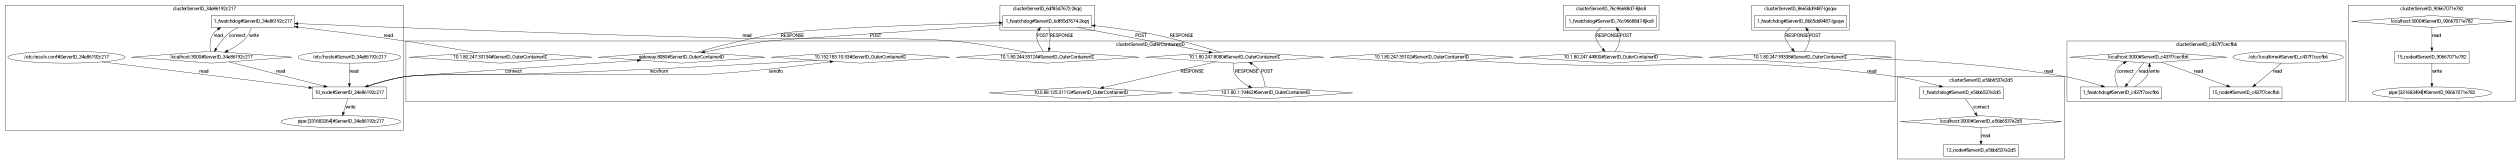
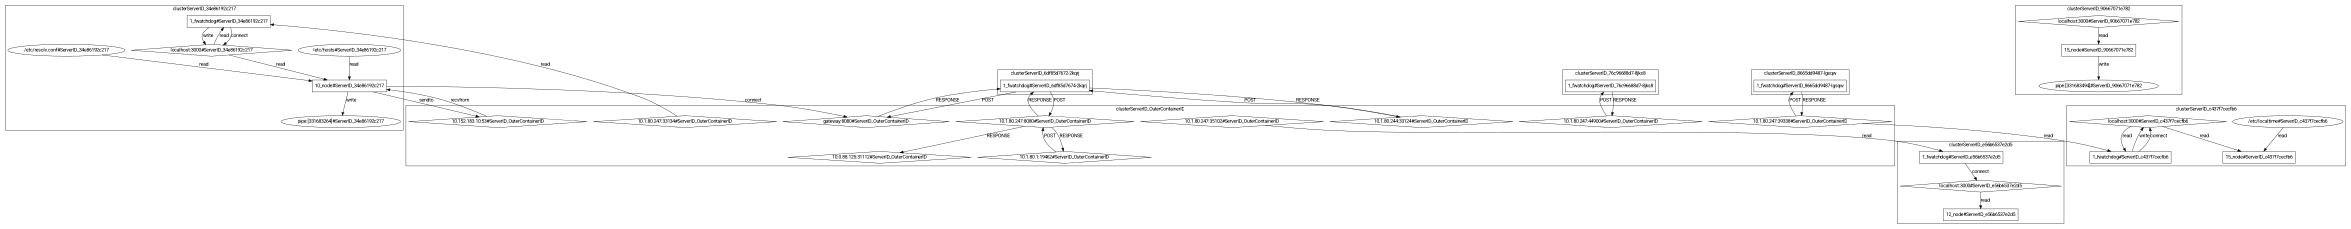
  digraph {
    fontname=Roboto
    node [fontname=Roboto shape=diamond]
    edge [fontname=Roboto]
    "1_fwatchdog#ServerID_34e86192c217" [shape=box]
    "localhost:3000#ServerID_34e86192c217"
    "10_node#ServerID_34e86192c217" [shape=box]
    "pipe:[331683264]#ServerID_34e86192c217" [shape=ellipse]
    "/etc/resolv.conf#ServerID_34e86192c217" [shape=ellipse]
    "/etc/hosts#ServerID_34e86192c217" [shape=ellipse]
    "1_fwatchdog#ServerID_6df85d7674-2kqrj" [shape=box]
    "1_fwatchdog#ServerID_76c96688d7-8jks8" [shape=box]
    "1_fwatchdog#ServerID_8665dd9487-lgsqw" [shape=box]
    "localhost:3000#ServerID_90667071e782"
    "15_node#ServerID_90667071e782" [shape=box]
    "pipe:[331683494]#ServerID_90667071e782" [shape=ellipse]
    "10.1.80.247:8080#ServerID_OuterContainerID"
    "10.1.80.247:39338#ServerID_OuterContainerID"
    "gateway:8080#ServerID_OuterContainerID"
    n16 [label="10.1.80.244:33124#ServerID_OuterContainerID"]
    "10.1.80.247:44900#ServerID_OuterContainerID"
    "10.152.183.10:53#ServerID_OuterContainerID"
    "10.1.80.247:33134#ServerID_OuterContainerID"
    "10.1.80.247:35102#ServerID_OuterContainerID"
    "10.1.80.1:19462#ServerID_OuterContainerID"
    "10.0.88.125:31112#ServerID_OuterContainerID"
    "localhost:3000#ServerID_c437f7cecfb6"
    "1_fwatchdog#ServerID_c437f7cecfb6" [shape=box]
    "/etc/localtime#ServerID_c437f7cecfb6" [shape=ellipse]
    "15_node#ServerID_c437f7cecfb6" [shape=box]
    "1_fwatchdog#ServerID_e56b6537e2d5" [shape=box]
    "localhost:3000#ServerID_e56b6537e2d5"
    "12_node#ServerID_e56b6537e2d5" [shape=box]
    subgraph cluster_1 {
      label=clusterServerID_34e86192c217
      "1_fwatchdog#ServerID_34e86192c217"
      "localhost:3000#ServerID_34e86192c217"
      "10_node#ServerID_34e86192c217"
      "pipe:[331683264]#ServerID_34e86192c217"
      "/etc/resolv.conf#ServerID_34e86192c217"
      "/etc/hosts#ServerID_34e86192c217"
    }
    subgraph cluster_2 {
      label="clusterServerID_6df85d7672-2kqrj"
      "1_fwatchdog#ServerID_6df85d7674-2kqrj"
    }
    subgraph cluster_3 {
      label="clusterServerID_76c96688d7-8jks8"
      "1_fwatchdog#ServerID_76c96688d7-8jks8"
    }
    subgraph cluster_4 {
      label="clusterServerID_8665dd9487-lgsqw"
      "1_fwatchdog#ServerID_8665dd9487-lgsqw"
    }
    subgraph cluster_5 {
      label=clusterServerID_90667071e782
      "localhost:3000#ServerID_90667071e782"
      "15_node#ServerID_90667071e782"
      "pipe:[331683494]#ServerID_90667071e782"
    }
    subgraph cluster_6 {
      label=clusterServerID_OuterContainerID
      "10.1.80.247:8080#ServerID_OuterContainerID"
      "10.1.80.247:39338#ServerID_OuterContainerID"
      "gateway:8080#ServerID_OuterContainerID"
      n16
      "10.1.80.247:44900#ServerID_OuterContainerID"
      "10.152.183.10:53#ServerID_OuterContainerID"
      "10.1.80.247:33134#ServerID_OuterContainerID"
      "10.1.80.247:35102#ServerID_OuterContainerID"
      "10.1.80.1:19462#ServerID_OuterContainerID"
      "10.0.88.125:31112#ServerID_OuterContainerID"
    }
    subgraph cluster_7 {
      label=clusterServerID_c437f7cecfb6
      "localhost:3000#ServerID_c437f7cecfb6"
      "1_fwatchdog#ServerID_c437f7cecfb6"
      "/etc/localtime#ServerID_c437f7cecfb6"
      "15_node#ServerID_c437f7cecfb6"
    }
    subgraph cluster_8 {
      label=clusterServerID_e56b6537e2d5
      "1_fwatchdog#ServerID_e56b6537e2d5"
      "localhost:3000#ServerID_e56b6537e2d5"
      "12_node#ServerID_e56b6537e2d5"
    }
    "1_fwatchdog#ServerID_34e86192c217" -> "localhost:3000#ServerID_34e86192c217" [label=connect]
    "1_fwatchdog#ServerID_34e86192c217" -> "localhost:3000#ServerID_34e86192c217" [label=write]
    "localhost:3000#ServerID_34e86192c217" -> "1_fwatchdog#ServerID_34e86192c217" [label=read]
    "localhost:3000#ServerID_34e86192c217" -> "10_node#ServerID_34e86192c217" [label=read]
    "10_node#ServerID_34e86192c217" -> "pipe:[331683264]#ServerID_34e86192c217" [label=write]
    "10_node#ServerID_34e86192c217" -> "gateway:8080#ServerID_OuterContainerID" [label=connect]
    "10_node#ServerID_34e86192c217" -> "10.152.183.10:53#ServerID_OuterContainerID" [label=sendto]
    "/etc/resolv.conf#ServerID_34e86192c217" -> "10_node#ServerID_34e86192c217" [label=read]
    "/etc/hosts#ServerID_34e86192c217" -> "10_node#ServerID_34e86192c217" [label=read]
    "1_fwatchdog#ServerID_6df85d7674-2kqrj" -> "10.1.80.247:8080#ServerID_OuterContainerID" [label=POST]
    "1_fwatchdog#ServerID_6df85d7674-2kqrj" -> "gateway:8080#ServerID_OuterContainerID" [label=POST]
    "1_fwatchdog#ServerID_6df85d7674-2kqrj" -> n16 [label=RESPONSE]
    "1_fwatchdog#ServerID_76c96688d7-8jks8" -> "10.1.80.247:44900#ServerID_OuterContainerID" [label=RESPONSE]
    "1_fwatchdog#ServerID_8665dd9487-lgsqw" -> "10.1.80.247:39338#ServerID_OuterContainerID" [label=RESPONSE]
    "localhost:3000#ServerID_90667071e782" -> "15_node#ServerID_90667071e782" [label=read]
    "15_node#ServerID_90667071e782" -> "pipe:[331683494]#ServerID_90667071e782" [label=write]
    "10.1.80.247:8080#ServerID_OuterContainerID" -> "1_fwatchdog#ServerID_6df85d7674-2kqrj" [label=RESPONSE]
    "10.1.80.247:8080#ServerID_OuterContainerID" -> "10.1.80.1:19462#ServerID_OuterContainerID" [label=RESPONSE]
    "10.1.80.247:8080#ServerID_OuterContainerID" -> "10.0.88.125:31112#ServerID_OuterContainerID" [label=RESPONSE]
    "10.1.80.247:39338#ServerID_OuterContainerID" -> "1_fwatchdog#ServerID_8665dd9487-lgsqw" [label=POST]
    "10.1.80.247:39338#ServerID_OuterContainerID" -> "1_fwatchdog#ServerID_c437f7cecfb6" [label=read]
    "gateway:8080#ServerID_OuterContainerID" -> "1_fwatchdog#ServerID_6df85d7674-2kqrj" [label=RESPONSE]
-   n16 -> "1_fwatchdog#ServerID_34e86192c217" [label=read]
    n16 -> "1_fwatchdog#ServerID_6df85d7674-2kqrj" [label=POST]
    "10.1.80.247:44900#ServerID_OuterContainerID" -> "1_fwatchdog#ServerID_76c96688d7-8jks8" [label=POST]
    "10.152.183.10:53#ServerID_OuterContainerID" -> "10_node#ServerID_34e86192c217" [label=recvfrom]
    "10.1.80.247:33134#ServerID_OuterContainerID" -> "1_fwatchdog#ServerID_34e86192c217" [label=read]
    "10.1.80.247:35102#ServerID_OuterContainerID" -> "1_fwatchdog#ServerID_e56b6537e2d5" [label=read]
    "10.1.80.1:19462#ServerID_OuterContainerID" -> "10.1.80.247:8080#ServerID_OuterContainerID" [label=POST]
    "localhost:3000#ServerID_c437f7cecfb6" -> "1_fwatchdog#ServerID_c437f7cecfb6" [label=read]
    "localhost:3000#ServerID_c437f7cecfb6" -> "15_node#ServerID_c437f7cecfb6" [label=read]
    "1_fwatchdog#ServerID_c437f7cecfb6" -> "localhost:3000#ServerID_c437f7cecfb6" [label=write]
    "1_fwatchdog#ServerID_c437f7cecfb6" -> "localhost:3000#ServerID_c437f7cecfb6" [label=connect]
    "/etc/localtime#ServerID_c437f7cecfb6" -> "15_node#ServerID_c437f7cecfb6" [label=read]
    "1_fwatchdog#ServerID_e56b6537e2d5" -> "localhost:3000#ServerID_e56b6537e2d5" [label=connect]
    "localhost:3000#ServerID_e56b6537e2d5" -> "12_node#ServerID_e56b6537e2d5" [label=read]
  }
